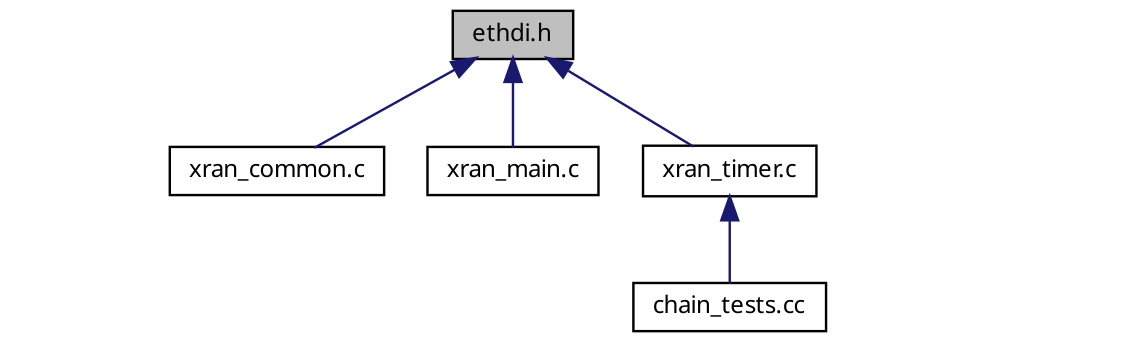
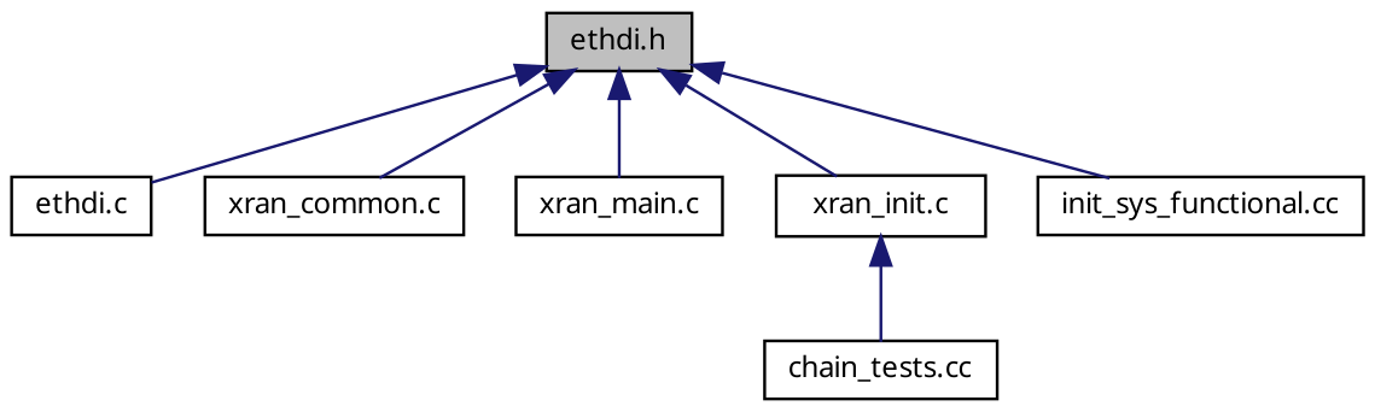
  digraph {
    fontname="Noto Sans"
    node [color=black fillcolor=white fontname="Noto Sans" fontsize=10 shape=record style=filled]
    edge [color=midnightblue dir=back fontname="Noto Sans" fontsize=10 labelfontname=Helvetica labelfontsize=10 style=solid]
    n1 [fillcolor=grey75 fontcolor=black height=0.2 label="ethdi.h" width=0.4]
+   n2 [height=0.2 label="ethdi.c" width=0.4]
    n3 [height=0.2 label="xran_common.c" width=0.4]
    n4 [height=0.2 label="xran_main.c" width=0.4]
-   n5 [height=0.2 label="xran_timer.c" width=0.4]
+   n5 [height=0.2 label="xran_init.c" width=0.4]
+   n6 [height=0.2 label="init_sys_functional.cc" width=0.4]
    n7 [height=0.2 label="chain_tests.cc" width=0.4]
+   n1 -> n2
    n1 -> n3
    n1 -> n4
    n1 -> n5
+   n1 -> n6
    n5 -> n7
  }
